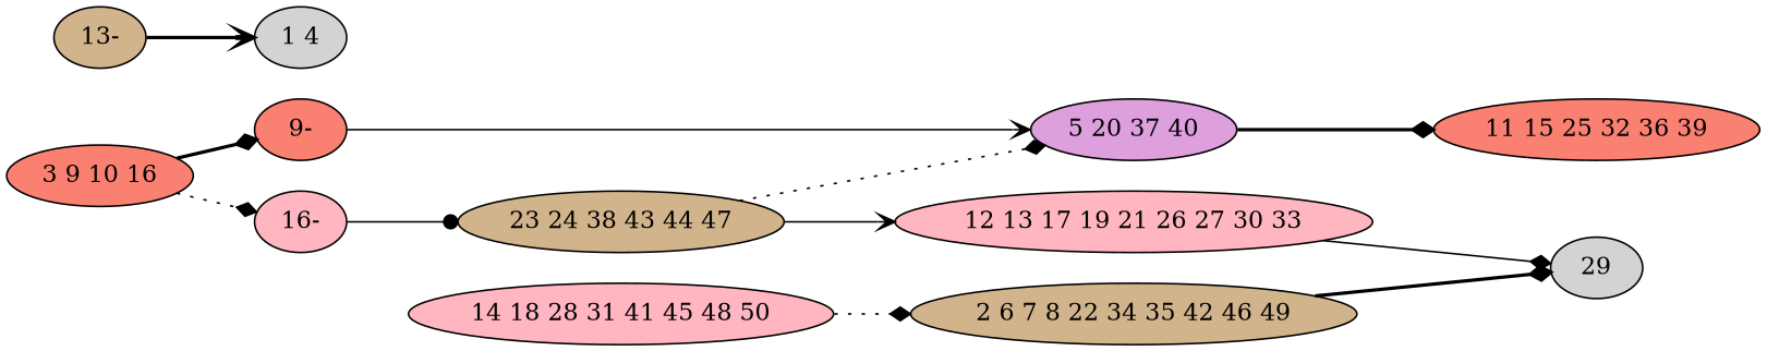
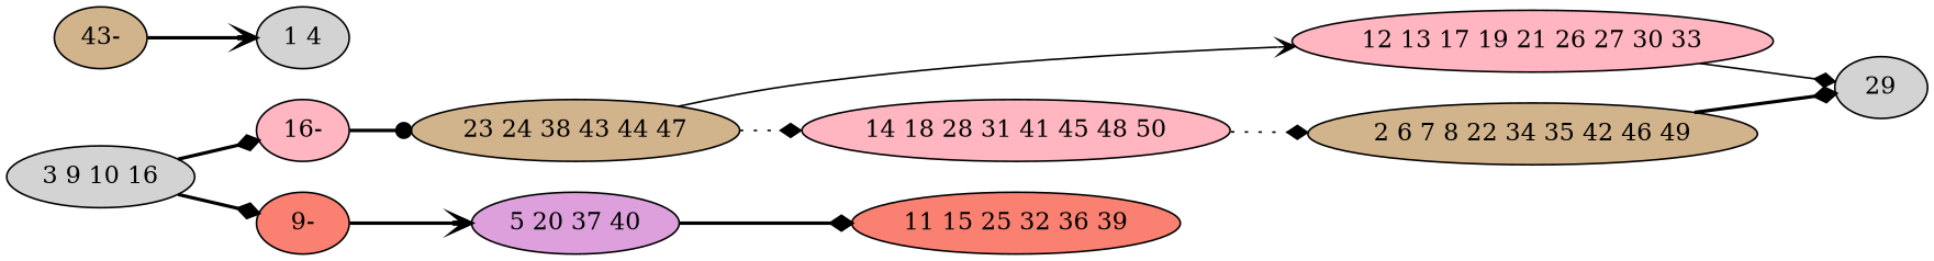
  digraph {
    rankdir=LR
    node [fillcolor=lightgrey style=filled]
    edge [arrowhead=diamond style=bold]
-   n1 [fillcolor=salmon label="3 9 10 16"]
+   n1 [label="3 9 10 16"]
    n2 [fillcolor=lightpink label="16-"]
    n3 [fillcolor=salmon label="9-"]
    n4 [fillcolor=tan label="23 24 38 43 44 47"]
    n5 [fillcolor=plum label="5 20 37 40"]
    n6 [fillcolor=lightpink label="12 13 17 19 21 26 27 30 33"]
    n7 [fillcolor=lightpink label="14 18 28 31 41 45 48 50"]
    n8 [label=29]
    n9 [fillcolor=tan label="2 6 7 8 22 34 35 42 46 49"]
    n10 [fillcolor=salmon label="11 15 25 32 36 39"]
-   n11 [fillcolor=tan label="13-"]
+   n11 [fillcolor=tan label="43-"]
    n12 [label="1 4"]
-   n1 -> n2 [style=dotted]
+   n1 -> n2
    n1 -> n3
-   n2 -> n4 [arrowhead=dot style=solid]
-   n3 -> n5 [arrowhead=vee style=solid]
+   n2 -> n4 [arrowhead=dot]
+   n3 -> n5 [arrowhead=vee]
    n4 -> n6 [arrowhead=vee style=solid]
-   n4 -> n5 [style=dotted]
+   n4 -> n7 [style=dotted]
    n5 -> n10
    n6 -> n8 [style=solid]
    n7 -> n9 [style=dotted]
    n9 -> n8
    n11 -> n12 [arrowhead=vee]
  }
